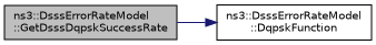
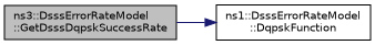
  digraph {
    rankdir=LR
    node [color=black fontname=Helvetica fontsize=10 shape=record style=filled]
    n1 [fillcolor=grey75 fontcolor=black height=0.2 label="ns3::DsssErrorRateModel\l::GetDsssDqpskSuccessRate" width=0.4]
-   n2 [fillcolor=white height=0.2 label="ns3::DsssErrorRateModel\l::DqpskFunction" width=0.4]
+   n2 [fillcolor=white height=0.2 label="ns1::DsssErrorRateModel\l::DqpskFunction" width=0.4]
    n1 -> n2 [color=midnightblue fontname=Helvetica fontsize=10 labelfontname=Helvetica labelfontsize=10 style=solid]
  }
